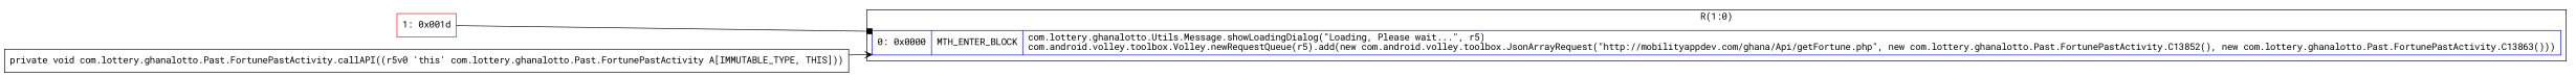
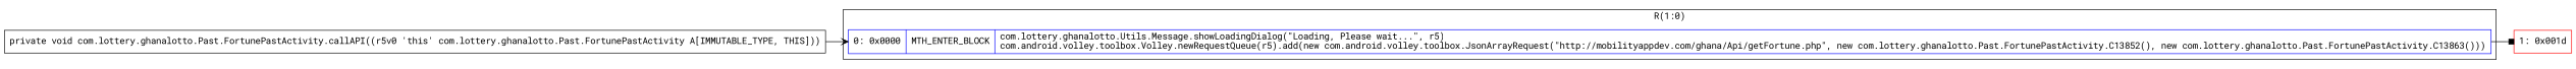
  digraph {
    rankdir=LR
    fontname="Roboto Mono"
    node [shape=record fontname="Roboto Mono"]
    edge [fontname="Roboto Mono"]
    n1 [color=blue label="{0\:\ 0x0000|MTH_ENTER_BLOCK\l|com.lottery.ghanalotto.Utils.Message.showLoadingDialog(\"Loading, Please wait...\", r5)\lcom.android.volley.toolbox.Volley.newRequestQueue(r5).add(new com.android.volley.toolbox.JsonArrayRequest(\"http:\/\/mobilityappdev.com\/ghana\/Api\/getFortune.php\", new com.lottery.ghanalotto.Past.FortunePastActivity.C13852(), new com.lottery.ghanalotto.Past.FortunePastActivity.C13863()))\l}"]
    n2 [color=red label="{1\:\ 0x001d}"]
    n3 [label="{private void com.lottery.ghanalotto.Past.FortunePastActivity.callAPI((r5v0 'this' com.lottery.ghanalotto.Past.FortunePastActivity A[IMMUTABLE_TYPE, THIS])) }"]
    subgraph cluster_1 {
      label="R(1:0)"
      n1
    }
-   n2 -> n1 [arrowhead=box]
+   n1 -> n2 [arrowhead=box]
    n3 -> n1 [arrowhead=vee]
  }
